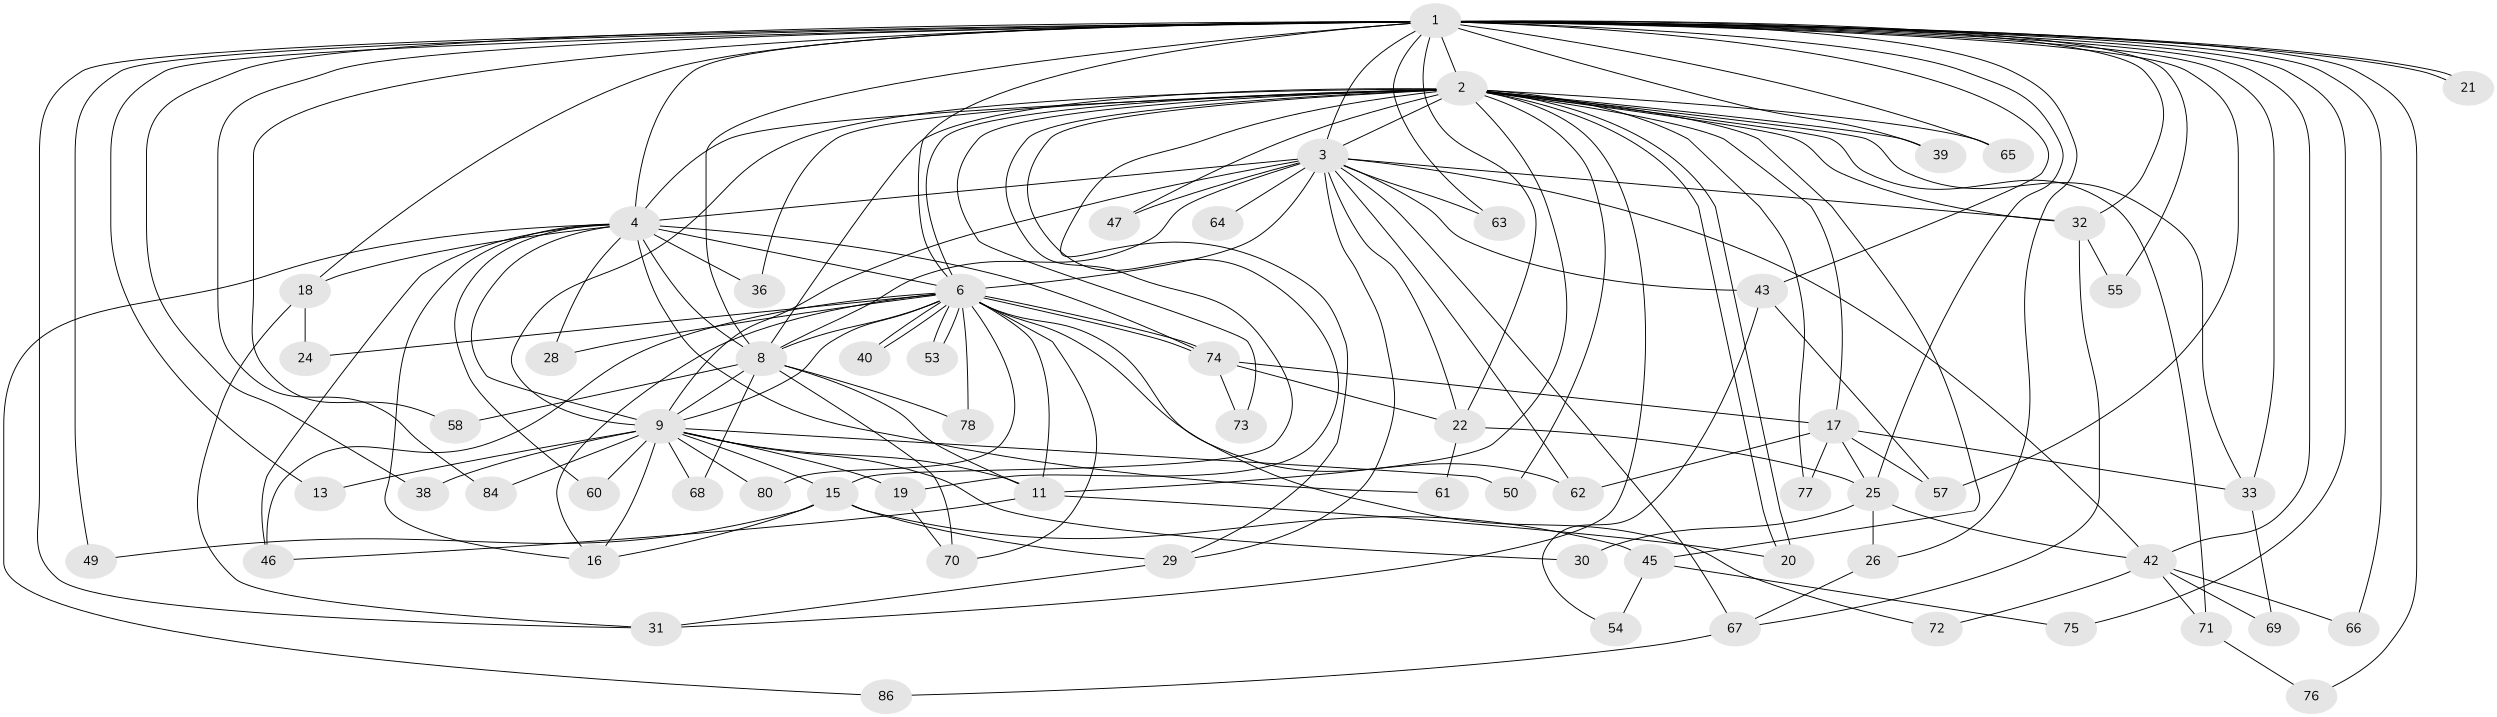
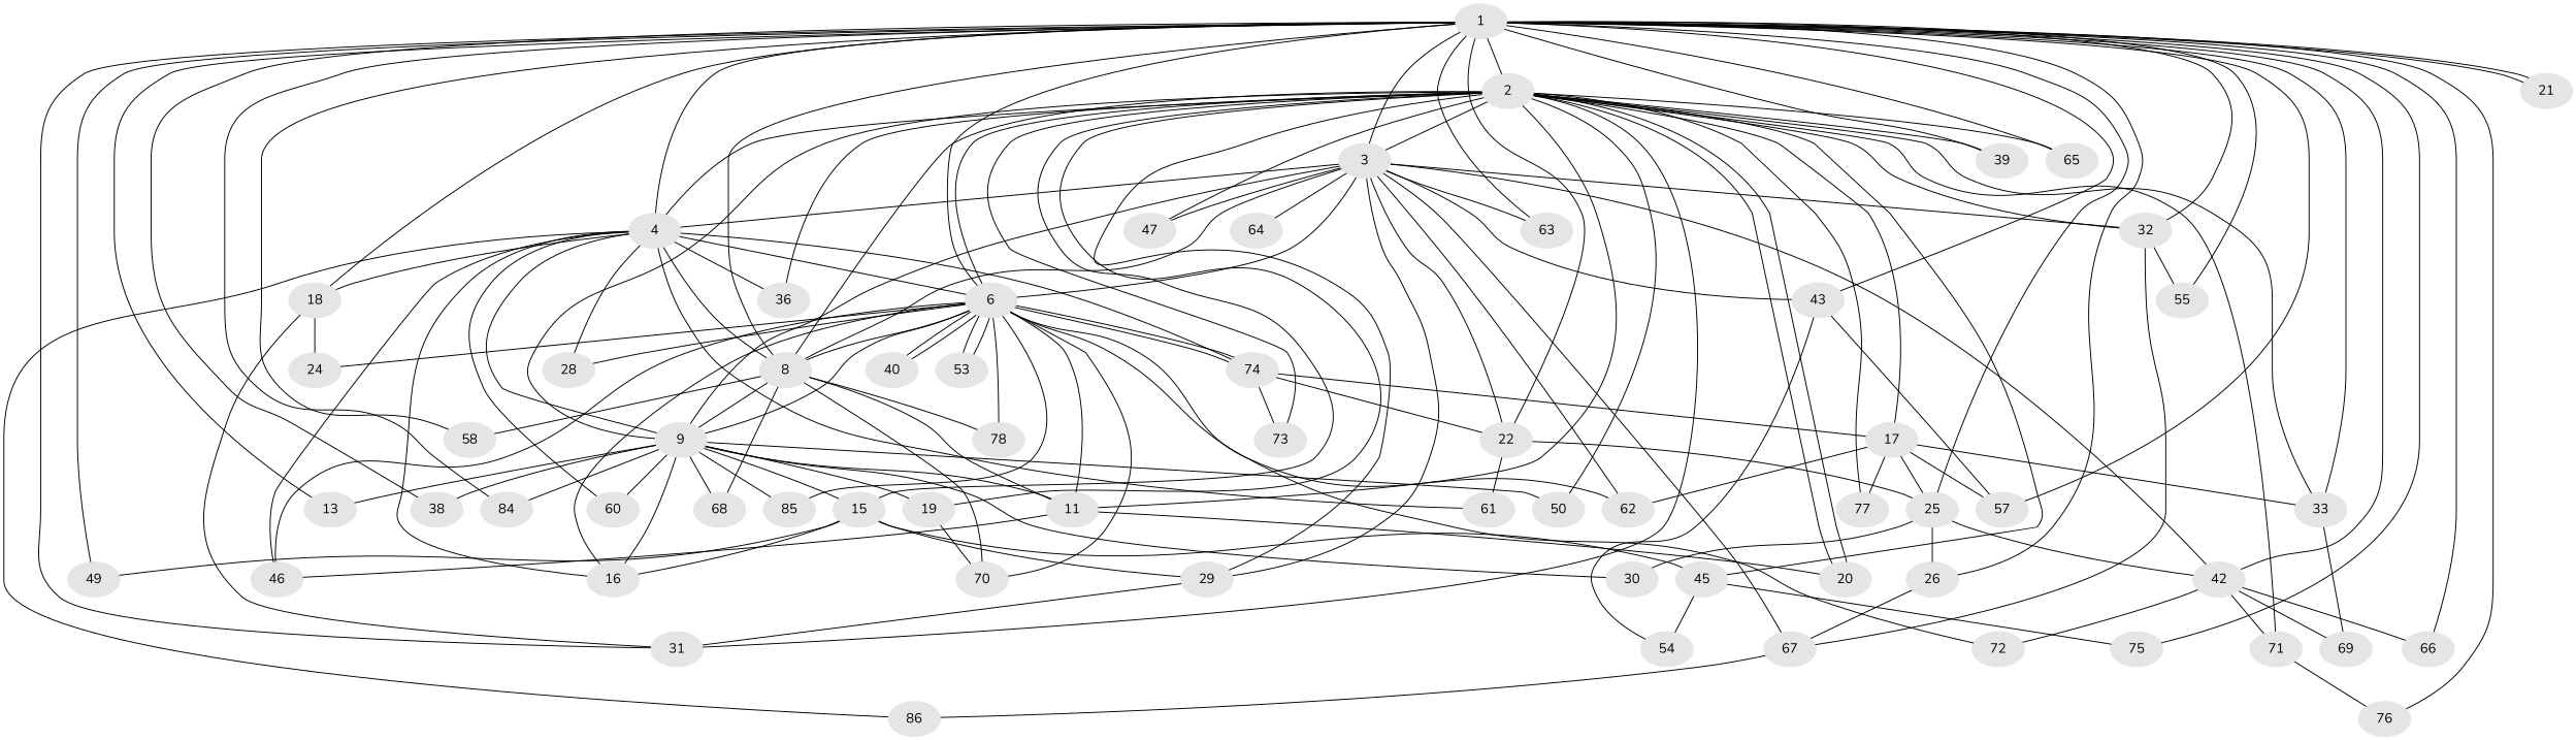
  graph {
    fontname=Nunito
    node [color=gray90 fontname=Nunito style=filled]
    edge [fontname=Nunito]
    1 [super="+7"]
    2 [super="+5"]
    3 [super="+12"]
    4 [super="+81"]
    6 [super="+51"]
    8 [super="+10"]
    13
    18 [super="+79"]
    21
    22 [super="+35"]
    25 [super="+27"]
    26 [super="+89"]
    31 [super="+52"]
    32 [super="+41"]
    33
    38
    39
    42 [super="+74"]
    43
    49
    55
    57 [super="+83"]
    58
    63
    65
    66
    75
    76
    84
    9 [super="+37"]
    11 [super="+34"]
    15 [super="+56"]
    17 [super="+48"]
    19 [super="+82"]
    20 [super="+59"]
    29 [super="+44"]
    36
    45
    47
    50
    71
    73
    77
    62 [super="+87"]
    64
    67
    n47 [label=74]
    16 [super="+23"]
    28
    46 [super="+88"]
    60
    61
    86
    24
    40
    53
    70
    72
    78 [super="+85"]
-   80
+   80 [label=85]
    68
    30
    69
    54
    1 -- 2 [weight=4]
    1 -- 3 [weight=2]
    1 -- 4 [weight=2]
    1 -- 6 [weight=2]
    1 -- 8 [weight=4]
    1 -- 13
    1 -- 18
    1 -- 21
    1 -- 21
    1 -- 22
    1 -- 25
    1 -- 26
    1 -- 31
    1 -- 32
    1 -- 33
    1 -- 38
    1 -- 39
    1 -- 42
    1 -- 43
    1 -- 49
    1 -- 55
    1 -- 57
    1 -- 58
    1 -- 63
    1 -- 65
    1 -- 66
    1 -- 75
    1 -- 76
    1 -- 84
    2 -- 3 [weight=2]
    2 -- 4 [weight=2]
    2 -- 6 [weight=2]
    2 -- 8 [weight=4]
    2 -- 31
    2 -- 32
    2 -- 33
    2 -- 39
    2 -- 65
    2 -- 9 [weight=2]
    2 -- 11
    2 -- 15
    2 -- 17
    2 -- 19
    2 -- 20
    2 -- 20
    2 -- 29
    2 -- 36
    2 -- 45
    2 -- 47
    2 -- 50
    2 -- 71
    2 -- 73
    2 -- 77
    3 -- 4
    3 -- 6
    3 -- 8 [weight=2]
    3 -- 22
    3 -- 32
    3 -- 42
    3 -- 43
    3 -- 63
    3 -- 9
    3 -- 29
    3 -- 47
    3 -- 62
    3 -- 64 [weight=2]
    3 -- 67
    4 -- 6
    4 -- 8 [weight=2]
    4 -- 18
    4 -- 9
    4 -- 36
    4 -- n47
    4 -- 16
    4 -- 28
    4 -- 46
    4 -- 60
    4 -- 61
    4 -- 86
    6 -- 8 [weight=2]
    6 -- 9
    6 -- 11
    6 -- 62
    6 -- n47
    6 -- n47
    6 -- 16
    6 -- 28
    6 -- 46
    6 -- 24
    6 -- 40
    6 -- 40
    6 -- 53
    6 -- 53
    6 -- 70
    6 -- 72
    6 -- 78 [weight=2]
    6 -- 80
    8 -- 58
    8 -- 9 [weight=2]
    8 -- 11
    8 -- 70
    8 -- 78
    8 -- 68
    18 -- 31
    18 -- 24
    22 -- 25
    22 -- 61
    25 -- 26
    25 -- 42
    25 -- 30
    26 -- 67
    32 -- 55
    32 -- 67
    33 -- 69
    42 -- 66
    42 -- 71
    42 -- 72
    42 -- 69
    43 -- 57
    43 -- 54
    9 -- 13
    9 -- 38
    9 -- 84
    9 -- 11
    9 -- 15
    9 -- 19
    9 -- 50
    9 -- 16
    9 -- 60
    9 -- 80
    9 -- 68
    9 -- 30
    11 -- 20
    11 -- 46
    15 -- 49
    15 -- 29
    15 -- 45
    15 -- 16
    17 -- 25
    17 -- 33
    17 -- 57
    17 -- 77
    17 -- 62
    19 -- 70
    29 -- 31
    45 -- 75
    45 -- 54
    71 -- 76
    67 -- 86
    n47 -- 22
    n47 -- 17
    n47 -- 73
  }
